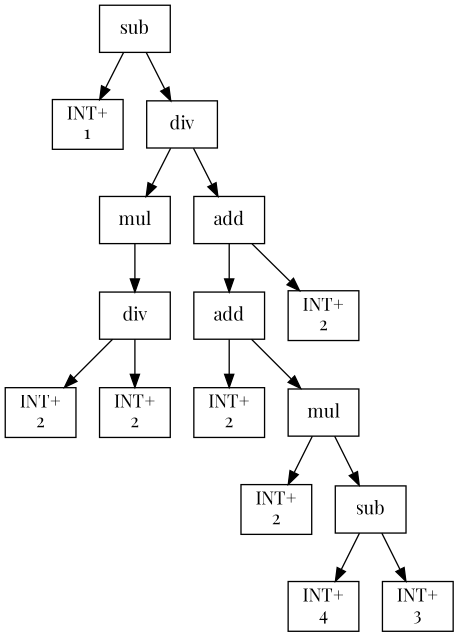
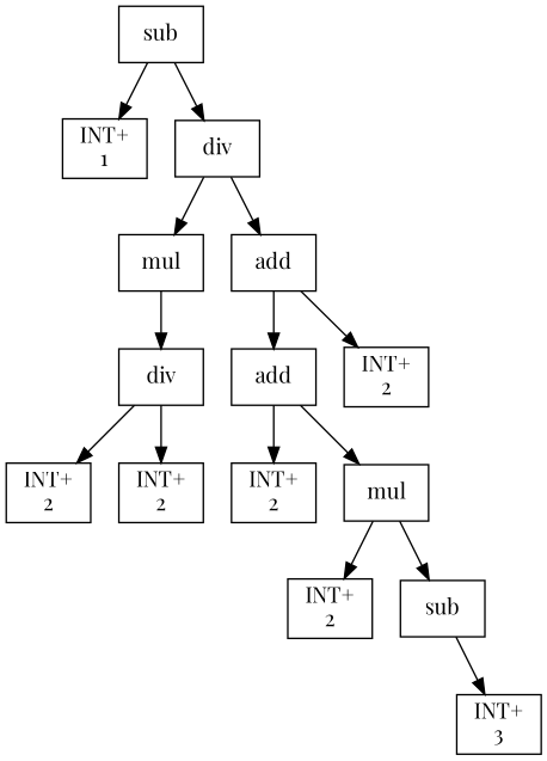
  digraph {
    fontname="Playfair Display"
    node [fontname="Playfair Display" shape=box]
    edge [fontname="Playfair Display"]
    n1 [label=sub]
    n2 [label="INT+\n1"]
    n3 [label=div]
    n4 [label=mul]
    n5 [label=add]
    n6 [label=div]
    n7 [label=add]
    n8 [label="INT+\n2"]
    n9 [label="INT+\n2"]
    n10 [label="INT+\n2"]
    n11 [label="INT+\n2"]
    n12 [label=mul]
    n13 [label="INT+\n2"]
    n14 [label=sub]
-   n15 [label="INT+\n4"]
    n16 [label="INT+\n3"]
    n1 -> n2
    n1 -> n3
    n3 -> n4
    n3 -> n5
    n4 -> n6
    n5 -> n7
    n5 -> n8
    n6 -> n9
    n6 -> n10
    n7 -> n11
    n7 -> n12
    n12 -> n13
    n12 -> n14
-   n14 -> n15
    n14 -> n16
  }
